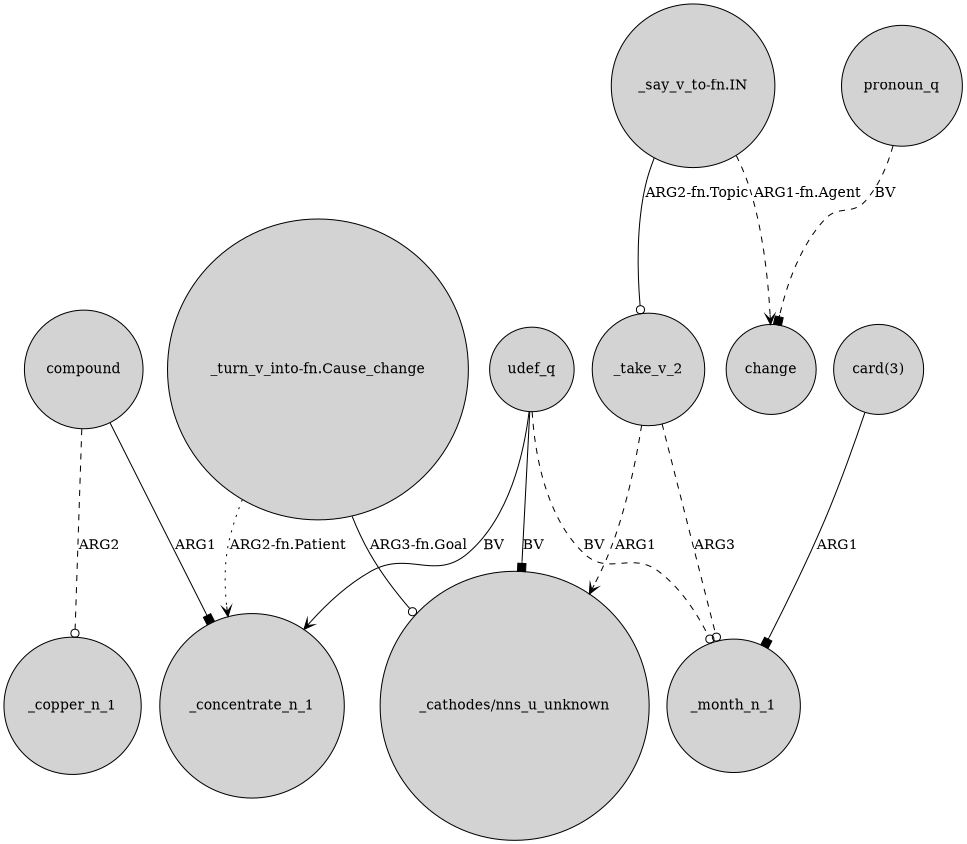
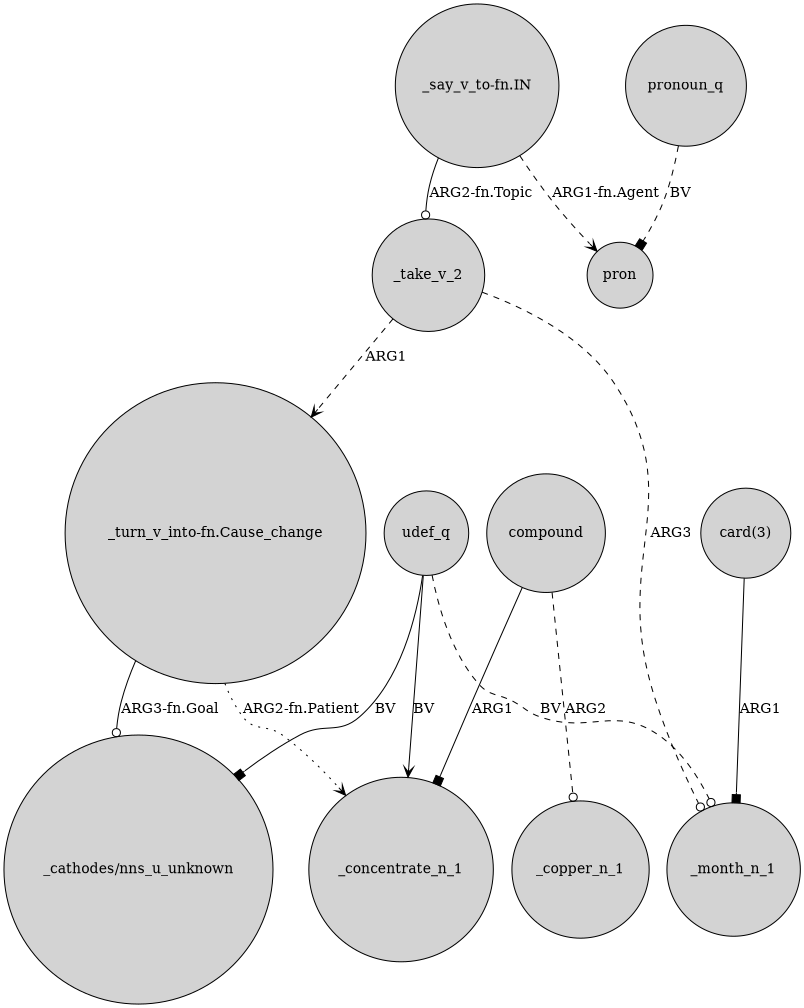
  digraph {
    node [shape=circle style=filled]
    edge [arrowhead=odot style=solid]
    "_turn_v_into-fn.Cause_change"
    "_cathodes/nns_u_unknown"
    _concentrate_n_1
    udef_q
    _month_n_1
    _take_v_2
    compound
    _copper_n_1
    "_say_v_to-fn.IN"
-   pron [label=change]
+   pron
    "card(3)"
    pronoun_q
    "_turn_v_into-fn.Cause_change" -> "_cathodes/nns_u_unknown" [label="ARG3-fn.Goal"]
    "_turn_v_into-fn.Cause_change" -> _concentrate_n_1 [arrowhead=vee label="ARG2-fn.Patient" style=dotted]
    udef_q -> "_cathodes/nns_u_unknown" [arrowhead=box label=BV]
    udef_q -> _concentrate_n_1 [arrowhead=vee label=BV]
    udef_q -> _month_n_1 [label=BV style=dashed]
-   _take_v_2 -> "_cathodes/nns_u_unknown" [arrowhead=vee label=ARG1 style=dashed]
+   _take_v_2 -> "_turn_v_into-fn.Cause_change" [arrowhead=vee label=ARG1 style=dashed]
    _take_v_2 -> _month_n_1 [label=ARG3 style=dashed]
    compound -> _concentrate_n_1 [arrowhead=box label=ARG1]
    compound -> _copper_n_1 [label=ARG2 style=dashed]
    "_say_v_to-fn.IN" -> _take_v_2 [label="ARG2-fn.Topic"]
    "_say_v_to-fn.IN" -> pron [arrowhead=vee label="ARG1-fn.Agent" style=dashed]
    "card(3)" -> _month_n_1 [arrowhead=box label=ARG1]
    pronoun_q -> pron [arrowhead=box label=BV style=dashed]
  }
